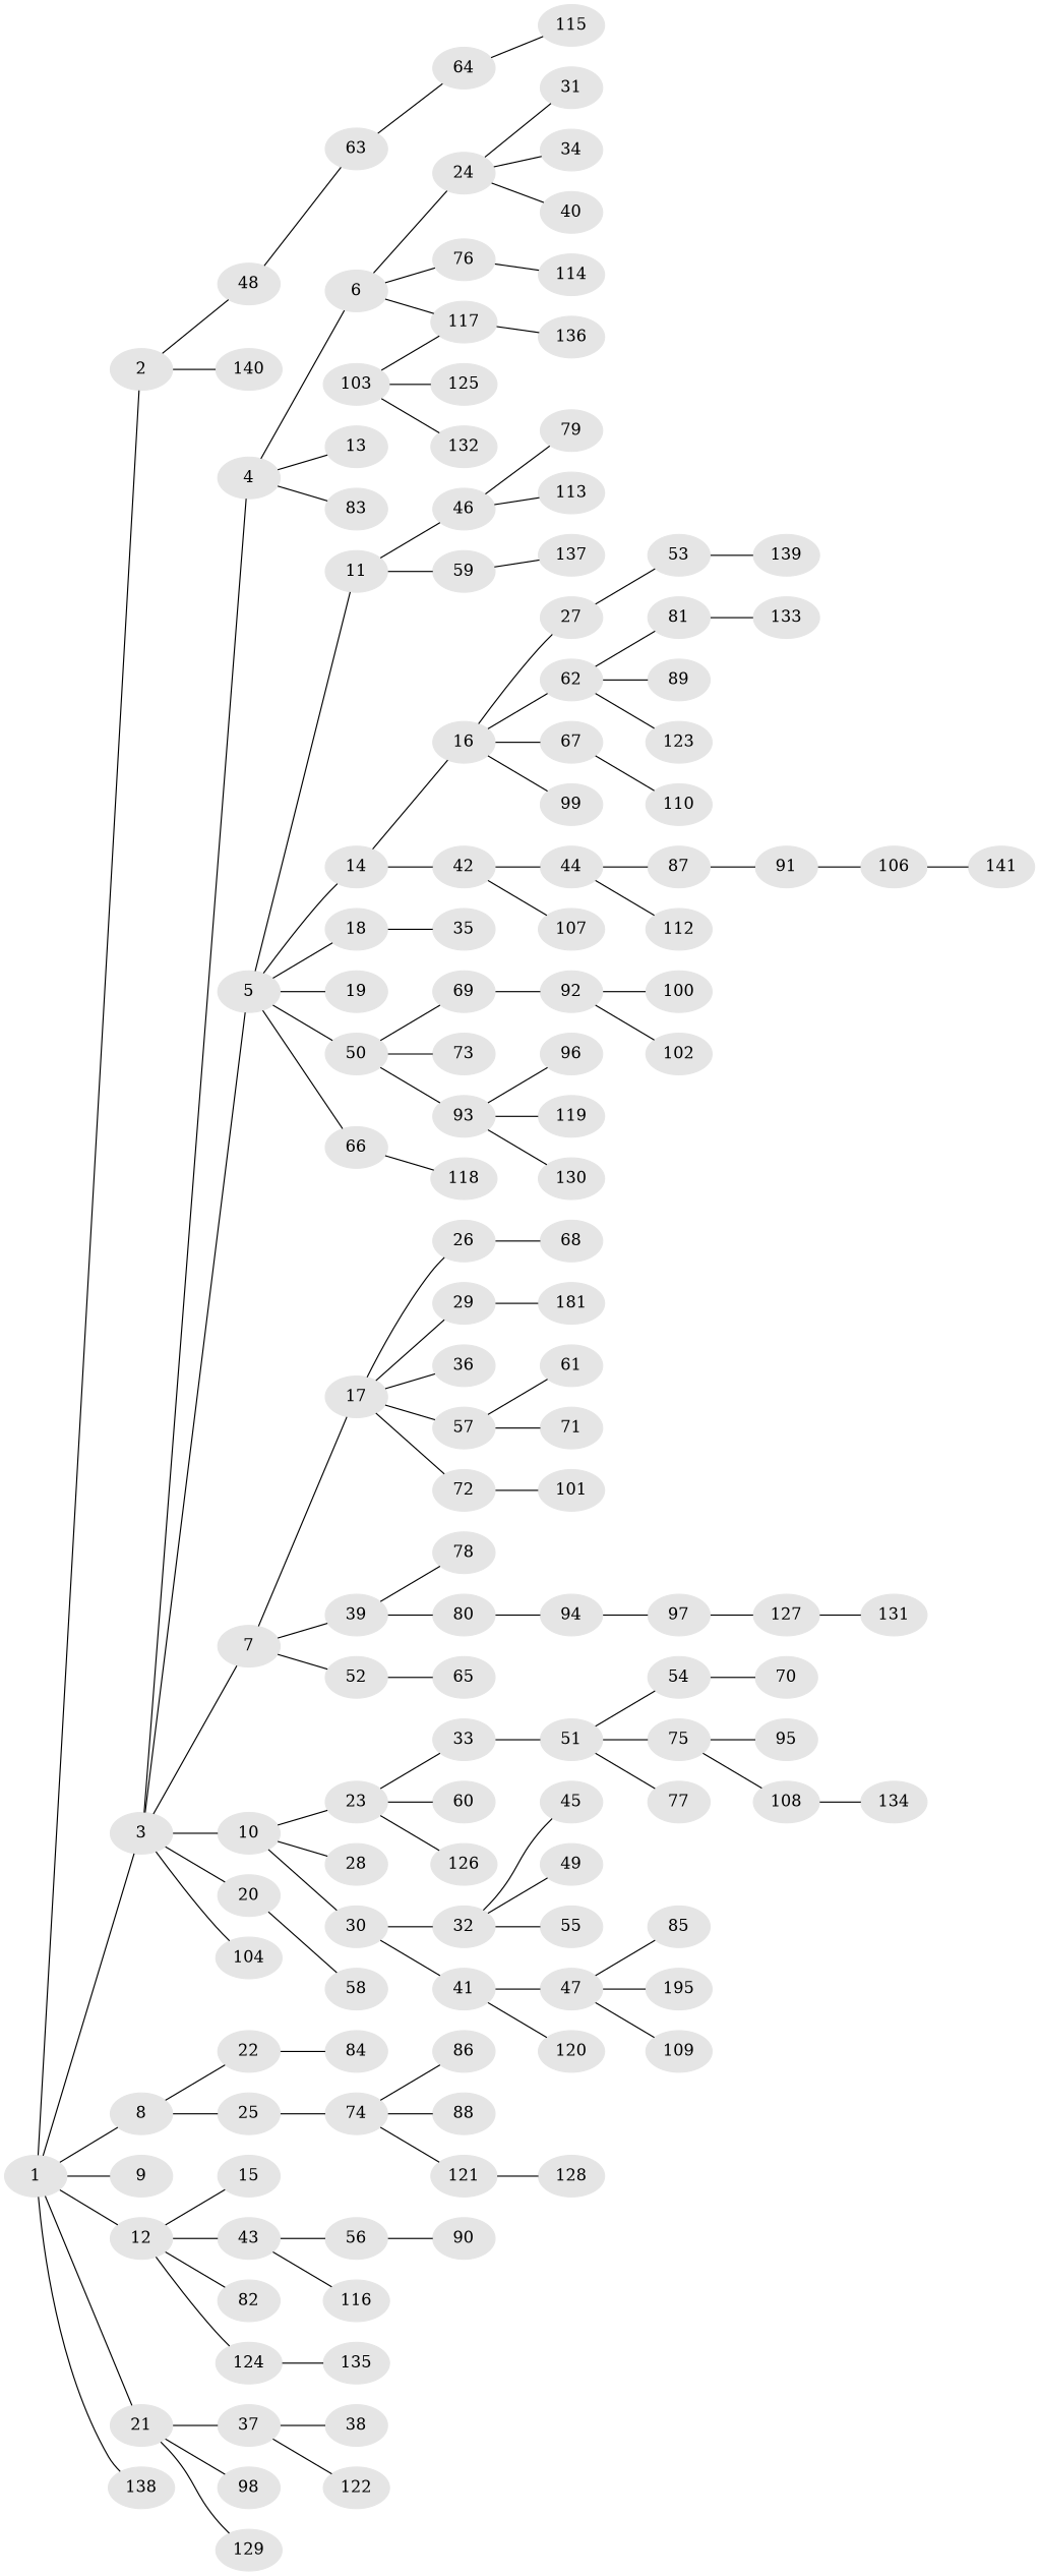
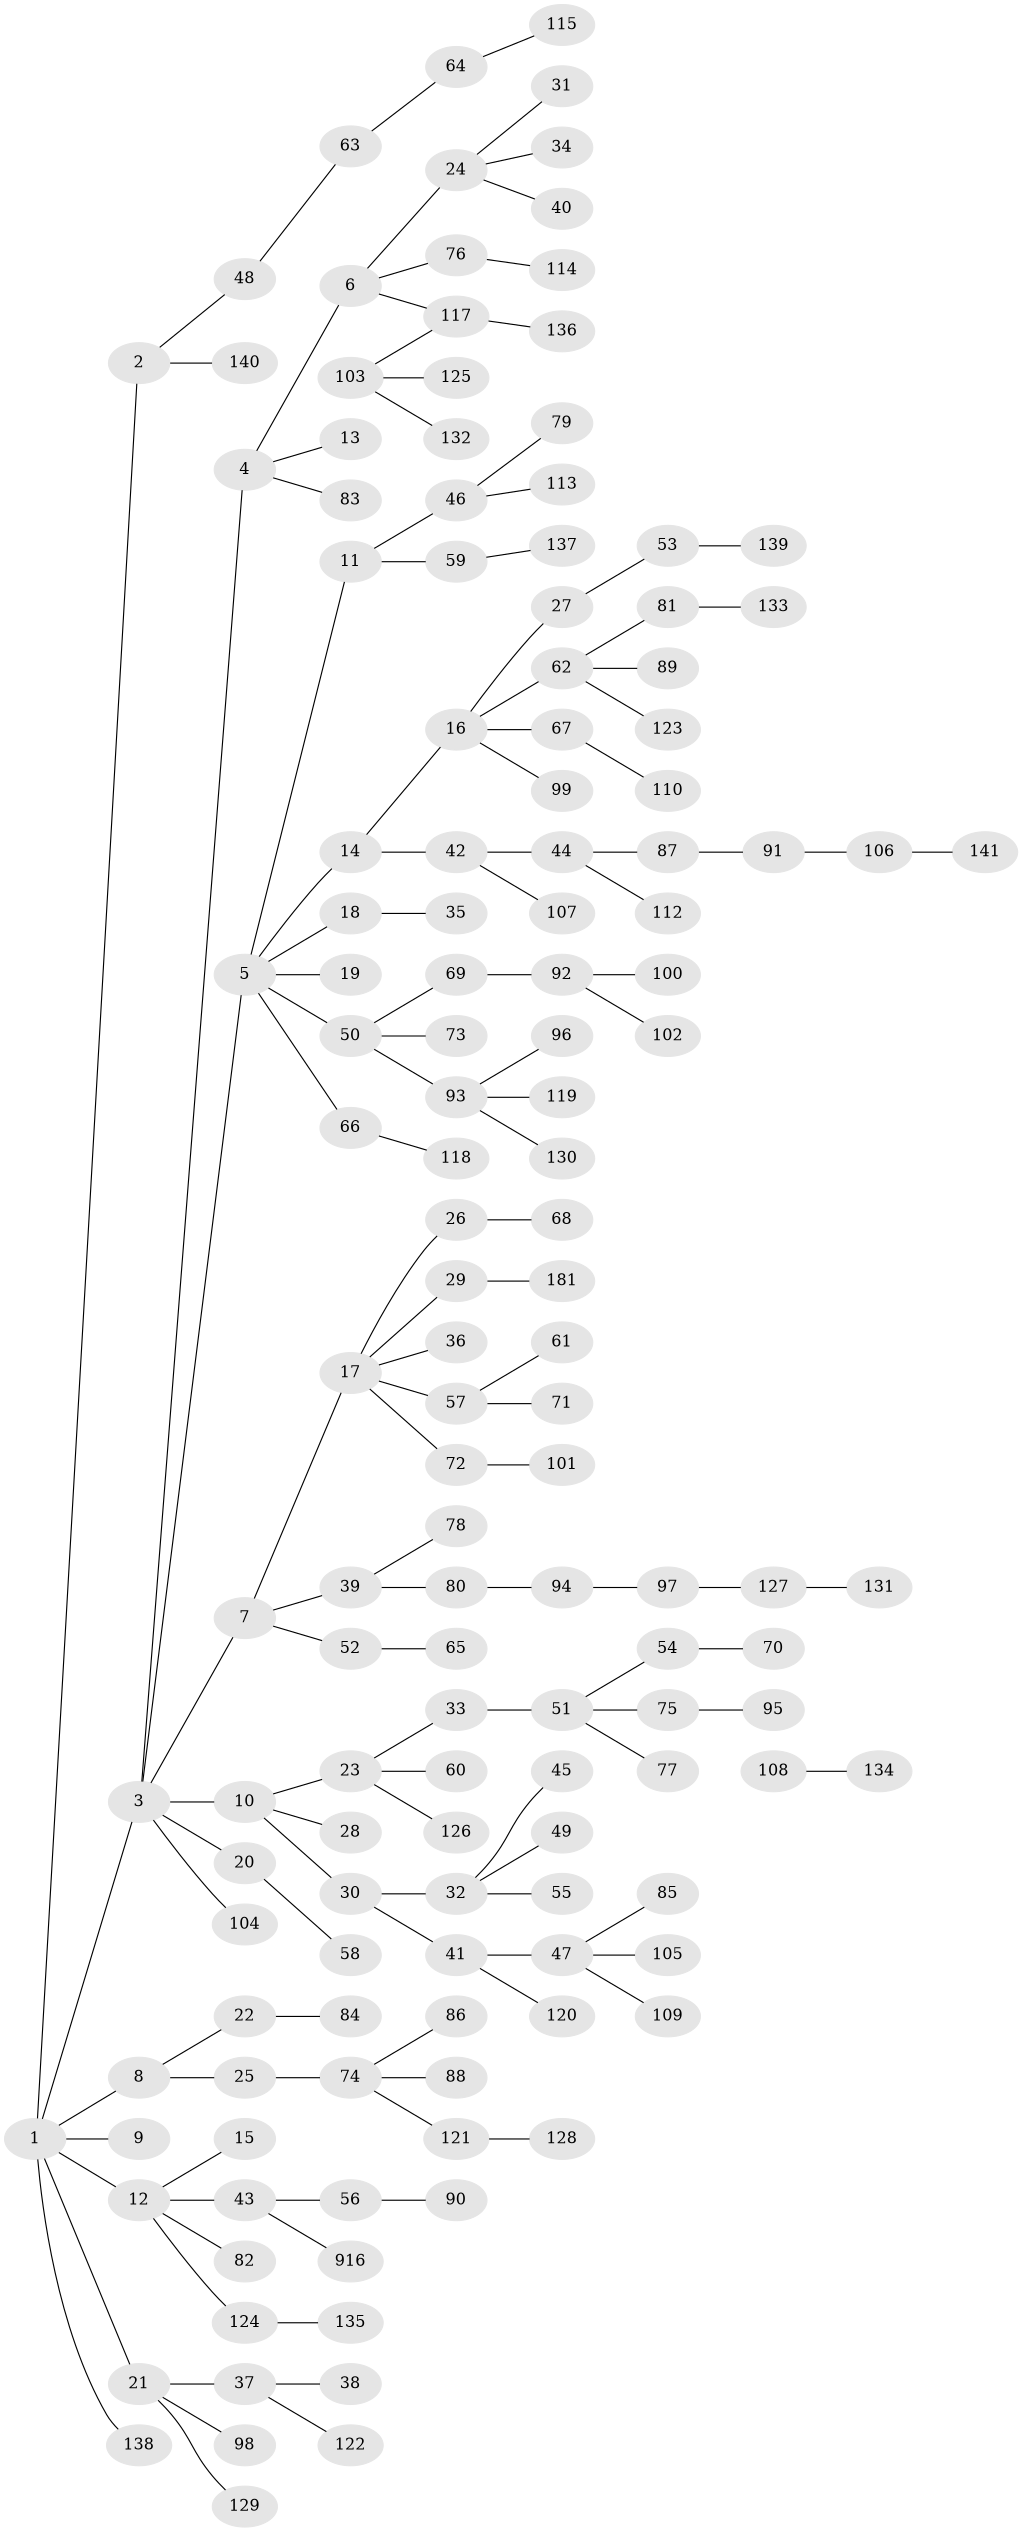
  graph {
    rankdir=LR
    node [color=gray90 style=filled]
    1
    2
    3
    8
    9
    12
    21
    138
    48
    140
    4
    5
    7
    10
    20
    104
    22
    25
    15
    43
    82
    124
    37
    98
    129
    63
    6
    13
    83
    11
    14
    18
    19
    50
    66
    17
    39
    52
    23
    28
    30
    58
    24
    76
    117
    46
    59
    16
    42
    35
    69
    73
    93
    118
    31
    34
    40
    114
    103
    125
    132
    26
    29
    36
    57
    72
    78
    80
    65
    84
    74
    33
    60
    126
    32
    41
    79
    113
    137
    56
-   116
+   116 [label=916]
    135
    27
    62
    67
    99
    44
    107
    53
    81
    89
    123
    110
    68
    n95 [label=181]
    61
    71
    101
    38
    122
    51
    86
    88
    121
    139
    45
    49
    55
    47
    120
    54
    75
    77
    94
    85
-   105 [label=195]
+   105
    109
    87
    112
    90
    91
    64
    92
    96
    119
    130
    70
    95
    108
    133
    115
    100
    102
    128
    134
    97
    106
    141
    127
    131
    136
    1 -- 2
    1 -- 3
    1 -- 8
    1 -- 9
    1 -- 12
    1 -- 21
    1 -- 138
    2 -- 48
    2 -- 140
    3 -- 4
    3 -- 5
    3 -- 7
    3 -- 10
    3 -- 20
    3 -- 104
    8 -- 22
    8 -- 25
    12 -- 15
    12 -- 43
    12 -- 82
    12 -- 124
    21 -- 37
    21 -- 98
    21 -- 129
    48 -- 63
    4 -- 6
    4 -- 13
    4 -- 83
    5 -- 11
    5 -- 14
    5 -- 18
    5 -- 19
    5 -- 50
    5 -- 66
    7 -- 17
    7 -- 39
    7 -- 52
    10 -- 23
    10 -- 28
    10 -- 30
    20 -- 58
    22 -- 84
    25 -- 74
    43 -- 56
    43 -- 116
    124 -- 135
    37 -- 38
    37 -- 122
    63 -- 64
    6 -- 24
    6 -- 76
    6 -- 117
    11 -- 46
    11 -- 59
    14 -- 16
    14 -- 42
    18 -- 35
    50 -- 69
    50 -- 73
    50 -- 93
    66 -- 118
    17 -- 26
    17 -- 29
    17 -- 36
    17 -- 57
    17 -- 72
    39 -- 78
    39 -- 80
    52 -- 65
    23 -- 33
    23 -- 60
    23 -- 126
    30 -- 32
    30 -- 41
    24 -- 31
    24 -- 34
    24 -- 40
    76 -- 114
    117 -- 136
    46 -- 79
    46 -- 113
    59 -- 137
    16 -- 27
    16 -- 62
    16 -- 67
    16 -- 99
    42 -- 44
    42 -- 107
    69 -- 92
    93 -- 96
    93 -- 119
    93 -- 130
    103 -- 117
    103 -- 125
    103 -- 132
    26 -- 68
    29 -- n95
    57 -- 61
    57 -- 71
    72 -- 101
    80 -- 94
    74 -- 86
    74 -- 88
    74 -- 121
    33 -- 51
    32 -- 45
    32 -- 49
    32 -- 55
    41 -- 47
    41 -- 120
    56 -- 90
    27 -- 53
    62 -- 81
    62 -- 89
    62 -- 123
    67 -- 110
    44 -- 87
    44 -- 112
    53 -- 139
    81 -- 133
    51 -- 54
    51 -- 75
    51 -- 77
    121 -- 128
    47 -- 85
    47 -- 105
    47 -- 109
    54 -- 70
    75 -- 95
-   75 -- 108
    94 -- 97
    87 -- 91
    91 -- 106
    64 -- 115
    92 -- 100
    92 -- 102
    108 -- 134
    97 -- 127
    106 -- 141
    127 -- 131
  }
